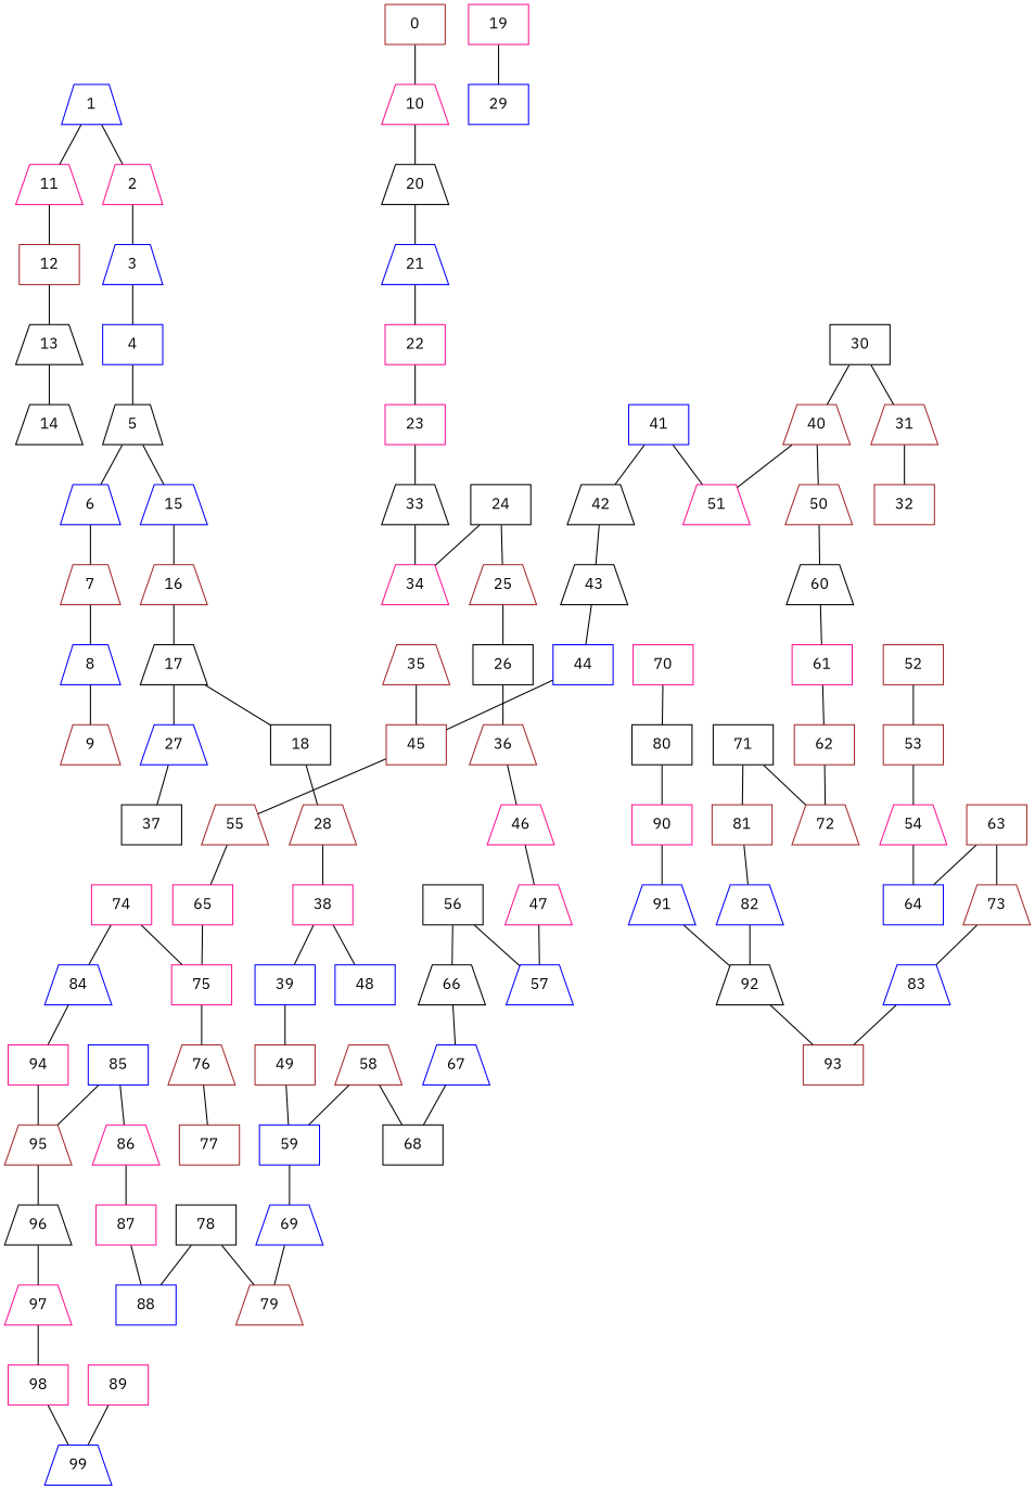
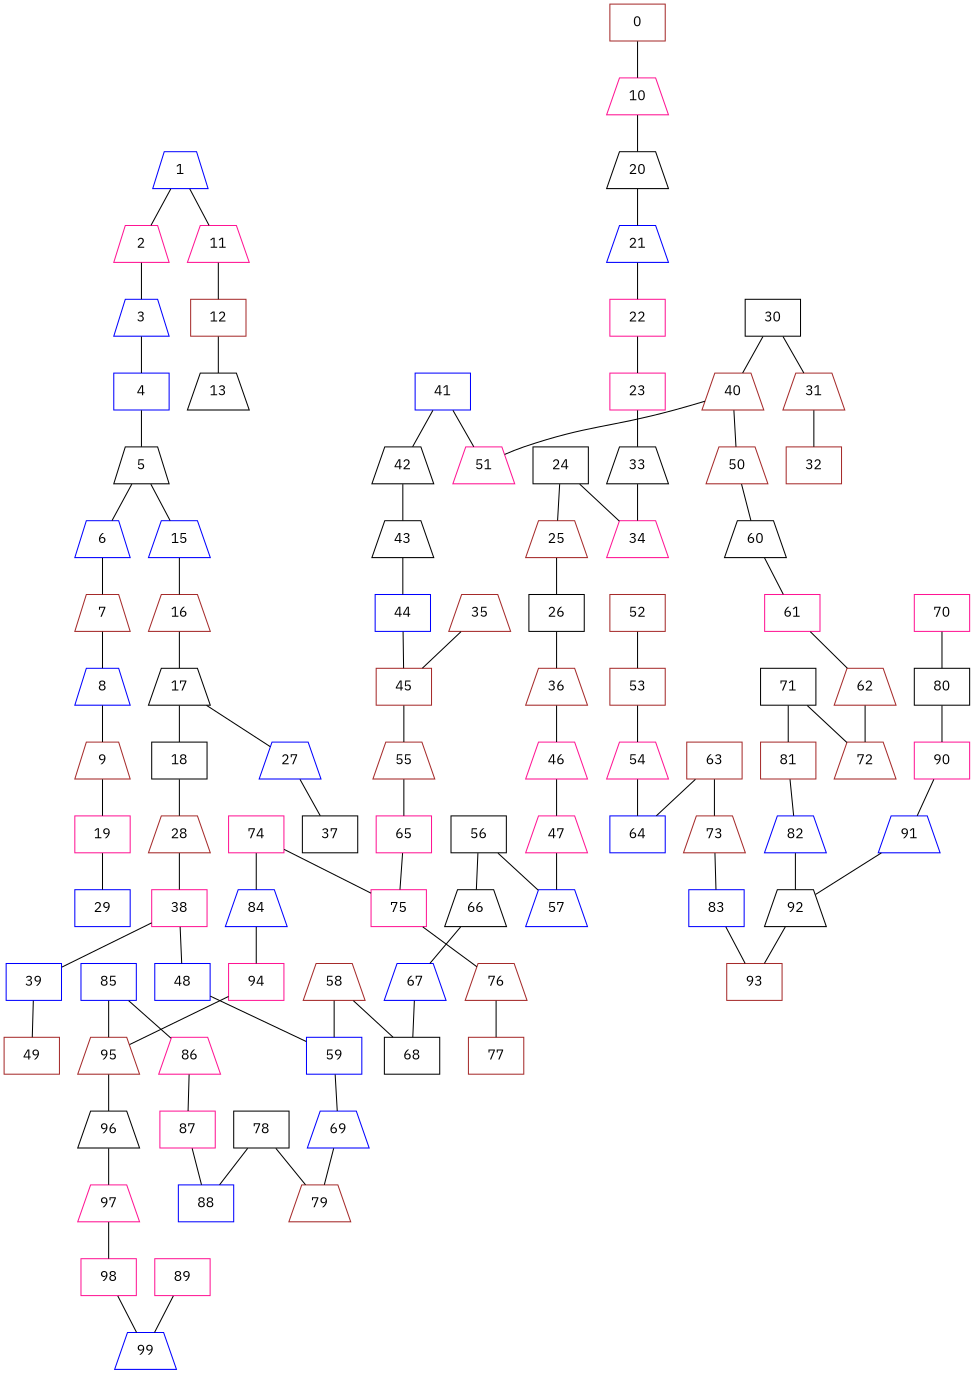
  graph {
    fontname="IBM Plex Sans"
    node [color=brown fontname="IBM Plex Sans" shape=trapezium]
    edge [fontname="IBM Plex Sans"]
    74 [color=deeppink shape=box]
    84 [color=blue]
    75 [color=deeppink shape=box]
    94 [color=deeppink shape=box]
    76
    95
    60 [color=black]
    50
    61 [color=deeppink shape=box]
    51 [color=deeppink]
-   62 [shape=box]
+   62
    17 [color=black]
    16
    18 [color=black shape=box]
    27 [color=blue]
    28
    37 [color=black shape=box]
    6 [color=blue]
    7
    8 [color=blue]
    9
    67 [color=blue]
    68 [color=black shape=box]
    38 [color=deeppink shape=box]
    39 [color=blue shape=box]
    48 [color=blue shape=box]
-   83 [color=blue]
+   83 [color=blue shape=box]
    73
    93 [shape=box]
    65 [color=deeppink shape=box]
    55
    49 [shape=box]
    59 [color=blue shape=box]
    69 [color=blue]
    79
    13 [color=black]
-   14 [color=black]
    77 [shape=box]
    58
    3 [color=blue]
    4 [color=blue shape=box]
    5 [color=black]
    15 [color=blue]
    90 [color=deeppink shape=box]
    91 [color=blue]
    92 [color=black]
    71 [color=black shape=box]
    81 [shape=box]
    72
    82 [color=blue]
    23 [color=deeppink shape=box]
    33 [color=black]
    34 [color=deeppink]
    87 [color=deeppink shape=box]
    88 [color=blue shape=box]
    19 [color=deeppink shape=box]
    29 [color=blue shape=box]
    26 [color=black shape=box]
    36
    46 [color=deeppink]
    47 [color=deeppink]
    45 [shape=box]
    42 [color=black]
    43 [color=black]
    44 [color=blue shape=box]
    56 [color=black shape=box]
    66 [color=black]
    57 [color=blue]
    98 [color=deeppink shape=box]
    99 [color=blue]
    96 [color=black]
    97 [color=deeppink]
    30 [color=black shape=box]
    40
    31
    32 [shape=box]
    86 [color=deeppink]
    20 [color=black]
    21 [color=blue]
    22 [color=deeppink shape=box]
    24 [color=black shape=box]
    25
    85 [color=blue shape=box]
    63 [shape=box]
    64 [color=blue shape=box]
    41 [color=blue shape=box]
    2 [color=deeppink]
    78 [color=black shape=box]
    11 [color=deeppink]
    12 [shape=box]
    1 [color=blue]
    53 [shape=box]
    54 [color=deeppink]
    10 [color=deeppink]
    52 [shape=box]
    89 [color=deeppink shape=box]
    80 [color=black shape=box]
    0 [shape=box]
    70 [color=deeppink shape=box]
    35
    74 -- 84
    74 -- 75
    84 -- 94
    75 -- 76
    94 -- 95
    76 -- 77
    95 -- 96
    60 -- 61
    50 -- 60
    61 -- 62
    62 -- 72
    17 -- 18
    17 -- 27
    16 -- 17
    18 -- 28
    27 -- 37
    28 -- 38
    6 -- 7
    7 -- 8
    8 -- 9
+   9 -- 19
    67 -- 68
    38 -- 39
    38 -- 48
    39 -- 49
    83 -- 93
    73 -- 83
    65 -- 75
    55 -- 65
-   49 -- 59
+   48 -- 59
    59 -- 69
    69 -- 79
-   13 -- 14
    58 -- 68
    58 -- 59
    3 -- 4
    4 -- 5
    5 -- 6
    5 -- 15
    15 -- 16
    90 -- 91
    91 -- 92
    92 -- 93
    71 -- 81
    71 -- 72
    81 -- 82
    82 -- 92
    23 -- 33
    33 -- 34
    87 -- 88
    19 -- 29
    26 -- 36
    36 -- 46
    46 -- 47
    47 -- 57
    45 -- 55
    42 -- 43
    43 -- 44
    44 -- 45
    56 -- 66
    56 -- 57
    66 -- 67
    98 -- 99
    96 -- 97
    97 -- 98
    30 -- 40
    30 -- 31
    40 -- 50
    40 -- 51
    31 -- 32
    86 -- 87
    20 -- 21
    21 -- 22
    22 -- 23
    24 -- 34
    24 -- 25
    25 -- 26
    85 -- 95
    85 -- 86
    63 -- 73
    63 -- 64
    41 -- 51
    41 -- 42
    2 -- 3
    78 -- 79
    78 -- 88
    11 -- 12
    12 -- 13
    1 -- 2
    1 -- 11
    53 -- 54
    54 -- 64
    10 -- 20
    52 -- 53
    89 -- 99
    80 -- 90
    0 -- 10
    70 -- 80
    35 -- 45
  }
